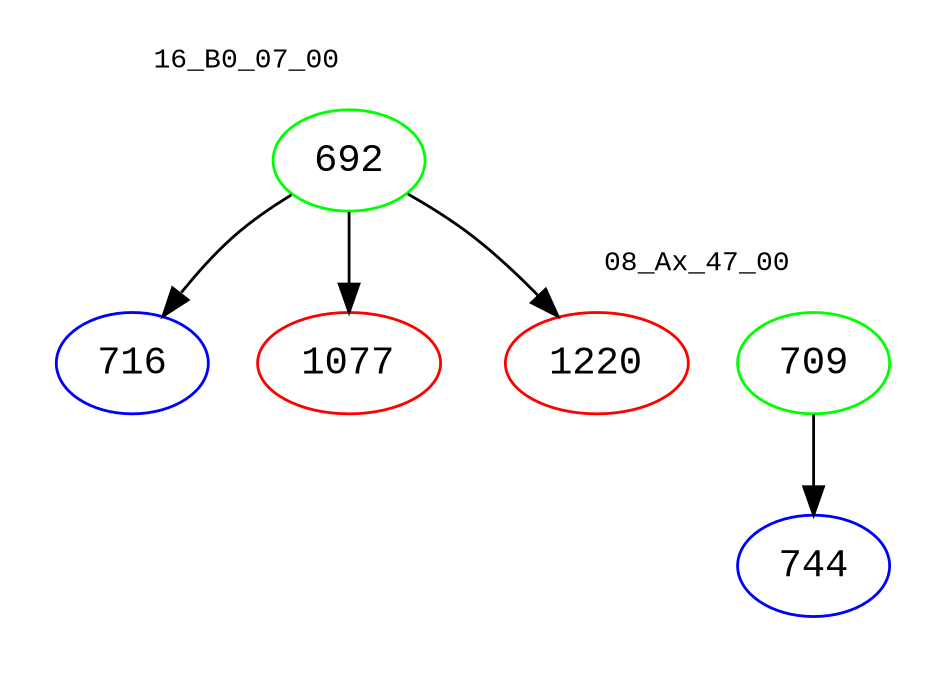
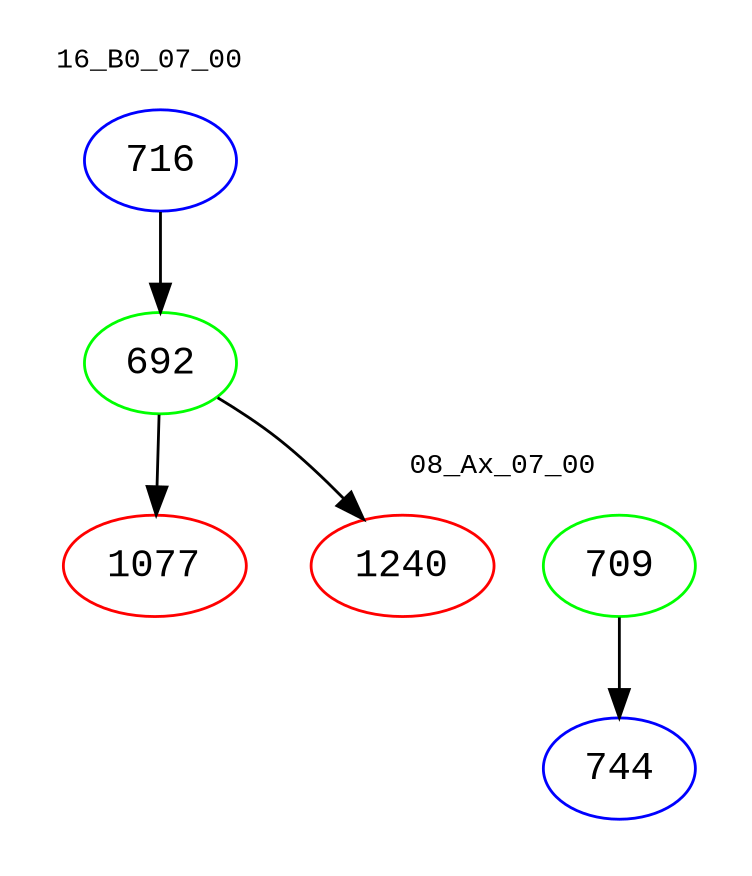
  digraph {
    fontname="Liberation Mono"
    node [color=green fontname="Liberation Mono"]
    edge [color=black fontname="Liberation Mono"]
    n1 [label=709]
    n2 [color=blue label=744]
-   n3 [color=red label=1220]
+   n3 [color=red label=1240]
    n4 [label=692]
    n5 [color=blue label=716]
    n6 [color=red label=1077]
    subgraph cluster_1 {
      color=white
      fontsize=10
-     label="08_Ax_47_00"
+     label="08_Ax_07_00"
      n1
      n2
      n3
    }
    subgraph cluster_2 {
      color=white
      fontsize=10
      label="16_B0_07_00"
      n4
      n5
      n6
    }
    n1 -> n2
    n4 -> n3
-   n4 -> n5
+   n5 -> n4
    n4 -> n6
  }
